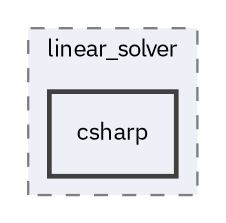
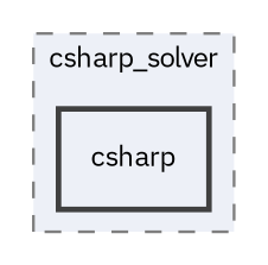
  digraph {
    compound=true
    fontname="IBM Plex Sans"
    n1 [color=grey25 fillcolor="#edf0f7" fontname="IBM Plex Sans" fontsize=10 label=csharp shape=box style="filled,bold,"]
    subgraph cluster_1 {
      bgcolor="#edf0f7"
      fontsize=10
-     label=linear_solver
+     label=csharp_solver
      pencolor=grey50
      style="filled,dashed,"
      n1
    }
  }
